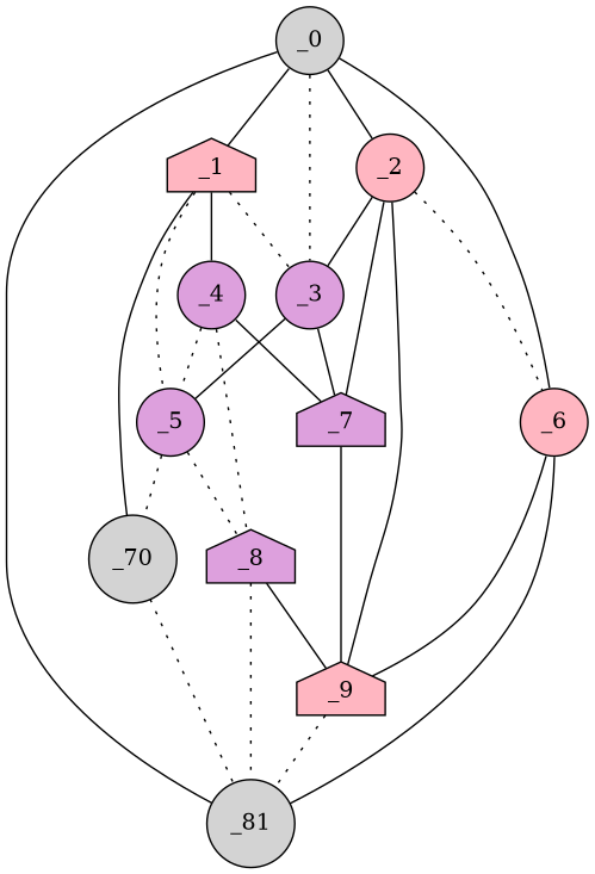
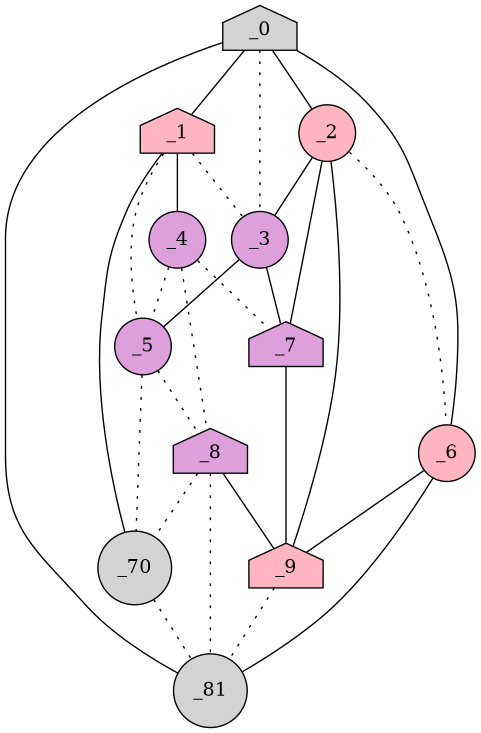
  graph {
    node [fillcolor=plum shape=circle style=filled x=82]
    edge [style=solid valence=2]
-   _0 [fillcolor=lightgrey x=54 y=2]
+   _0 [fillcolor=lightgrey shape=house x=54 y=2]
    _1 [fillcolor=lightpink shape=house x=74 y=98]
    _2 [fillcolor=lightpink x=76 y=55]
    _3 [x=77 y=76]
    _6 [fillcolor=lightpink y=37]
    n6 [fillcolor=lightgrey label=_81 x=92 y=39]
    _4 [x=81 y=86]
    _5 [x=81 y=108]
    n9 [fillcolor=lightgrey label=_70 x=87 y=122]
    _7 [shape=house y=62]
    _9 [fillcolor=lightpink shape=house x=87 y=51]
    _8 [shape=house x=84 y=111]
    _0 -- _1 [valence=1]
    _0 -- _2 [valence=1]
    _0 -- _3 [style=dotted]
    _0 -- _6
    _0 -- n6 [valence=1]
    _1 -- _3 [style=dotted]
    _1 -- _4
    _1 -- _5 [style=dotted valence=1]
    _1 -- n9 [valence=1]
    _2 -- _3
    _2 -- _6 [style=dotted]
    _2 -- _7
    _2 -- _9
    _3 -- _5 [valence=1]
    _3 -- _7
    _6 -- n6
    _6 -- _9
    _4 -- _5 [style=dotted valence=1]
-   _4 -- _7
+   _4 -- _7 [style=dotted]
    _4 -- _8 [style=dotted]
    _5 -- n9 [style=dotted]
    _5 -- _8 [style=dotted]
    n9 -- n6 [style=dotted valence=1]
    _7 -- _9
    _9 -- n6 [style=dotted]
    _8 -- n6 [style=dotted valence=1]
+   _8 -- n9 [style=dotted]
    _8 -- _9
  }
